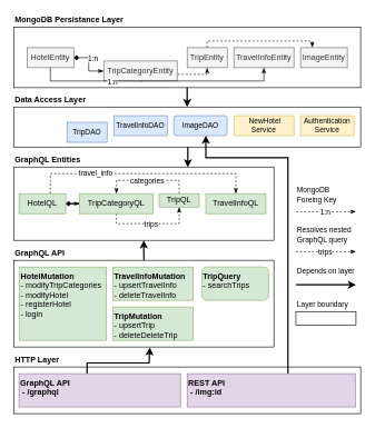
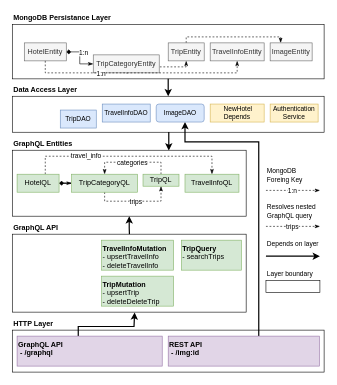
  <mxCell id="0" />
  <mxCell id="1" parent="0" />
  <mxCell id="2" value="" style="rounded=0;whiteSpace=wrap;html=1;" parent="1" vertex="1"><mxGeometry x="20" y="160" width="520" height="60" as="geometry" /></mxCell>
  <mxCell id="3" value="" style="rounded=0;whiteSpace=wrap;html=1;" parent="1" vertex="1"><mxGeometry x="20" y="550" width="520" height="70" as="geometry" /></mxCell>
  <mxCell id="4" style="edgeStyle=orthogonalEdgeStyle;rounded=0;orthogonalLoop=1;jettySize=auto;html=1;fontFamily=Helvetica;fontSize=11;startArrow=classic;startFill=1;endArrow=none;endFill=0;strokeColor=#000000;strokeWidth=2;" parent="1" source="19" edge="1"><mxGeometry relative="1" as="geometry"><mxPoint x="431" y="201" as="sourcePoint" /><mxPoint x="431.034" y="560" as="targetPoint" /><Array as="points"><mxPoint x="308" y="236" /><mxPoint x="431" y="236" /></Array></mxGeometry></mxCell>
  <mxCell id="5" value="" style="rounded=0;whiteSpace=wrap;html=1;" parent="1" vertex="1"><mxGeometry x="20" y="40" width="520" height="91" as="geometry" /></mxCell>
  <mxCell id="6" style="edgeStyle=orthogonalEdgeStyle;rounded=0;orthogonalLoop=1;jettySize=auto;html=1;startArrow=diamond;startFill=1;endArrow=classicThin;endFill=1;" parent="1" source="8" target="13" edge="1"><mxGeometry relative="1" as="geometry" /></mxCell>
  <mxCell id="7" value="1:n" style="edgeLabel;html=1;align=center;verticalAlign=middle;resizable=0;points=[];" parent="6" vertex="1" connectable="0"><mxGeometry x="-0.307" relative="1" as="geometry"><mxPoint x="6" as="offset" /></mxGeometry></mxCell>
  <mxCell id="8" value="HotelEntity" style="rounded=0;whiteSpace=wrap;html=1;fillColor=#f5f5f5;strokeColor=#666666;fontColor=#333333;" parent="1" vertex="1"><mxGeometry x="40" y="71" width="70" height="30" as="geometry" /></mxCell>
  <mxCell id="9" style="edgeStyle=orthogonalEdgeStyle;rounded=0;orthogonalLoop=1;jettySize=auto;html=1;entryX=0.25;entryY=0;entryDx=0;entryDy=0;dashed=1;startArrow=none;startFill=0;endArrow=classicThin;endFill=1;" parent="1" source="10" target="14" edge="1"><mxGeometry relative="1" as="geometry"><Array as="points"><mxPoint x="310" y="61" /><mxPoint x="468" y="61" /></Array></mxGeometry></mxCell>
  <mxCell id="10" value="TripEntity" style="rounded=0;whiteSpace=wrap;html=1;fillColor=#f5f5f5;strokeColor=#666666;fontColor=#333333;" parent="1" vertex="1"><mxGeometry x="280" y="71" width="60" height="30" as="geometry" /></mxCell>
  <mxCell id="11" style="edgeStyle=orthogonalEdgeStyle;rounded=0;orthogonalLoop=1;jettySize=auto;html=1;startArrow=none;startFill=0;endArrow=classicThin;endFill=1;entryX=0.5;entryY=1;entryDx=0;entryDy=0;exitX=0.5;exitY=1;exitDx=0;exitDy=0;dashed=1;" parent="1" source="13" target="10" edge="1"><mxGeometry relative="1" as="geometry"><Array as="points"><mxPoint x="215" y="111" /><mxPoint x="310" y="111" /></Array></mxGeometry></mxCell>
  <mxCell id="12" value="1:n" style="edgeLabel;html=1;align=center;verticalAlign=middle;resizable=0;points=[];" parent="11" vertex="1" connectable="0"><mxGeometry x="-0.145" y="-1" relative="1" as="geometry"><mxPoint as="offset" /></mxGeometry></mxCell>
  <mxCell id="13" value="TripCategoryEntity" style="rounded=0;whiteSpace=wrap;html=1;fillColor=#f5f5f5;strokeColor=#666666;fontColor=#333333;" parent="1" vertex="1"><mxGeometry x="155" y="91" width="110" height="30" as="geometry" /></mxCell>
  <mxCell id="14" value="ImageEntity" style="rounded=0;whiteSpace=wrap;html=1;fillColor=#f5f5f5;strokeColor=#666666;fontColor=#333333;" parent="1" vertex="1"><mxGeometry x="450" y="71" width="70" height="30" as="geometry" /></mxCell>
  <mxCell id="15" value="TravelInfoEntity" style="rounded=0;whiteSpace=wrap;html=1;fillColor=#f5f5f5;strokeColor=#666666;fontColor=#333333;" parent="1" vertex="1"><mxGeometry x="350" y="71" width="90" height="30" as="geometry" /></mxCell>
  <mxCell id="16" value="MongoDB Persistance Layer" style="text;html=1;strokeColor=none;fillColor=none;align=left;verticalAlign=middle;whiteSpace=wrap;rounded=0;fontStyle=1" parent="1" vertex="1"><mxGeometry x="20" y="20" width="190" height="20" as="geometry" /></mxCell>
- <mxCell id="17" style="edgeStyle=orthogonalEdgeStyle;rounded=0;orthogonalLoop=1;jettySize=auto;html=1;startArrow=none;startFill=0;endArrow=classicThin;endFill=1;exitX=0.5;exitY=1;exitDx=0;exitDy=0;dashed=0;" parent="1" source="8" target="15" edge="1"><mxGeometry relative="1" as="geometry"><mxPoint x="225" y="111" as="sourcePoint" /><mxPoint x="320" y="111" as="targetPoint" /><Array as="points"><mxPoint x="75" y="121" /><mxPoint x="395" y="121" /></Array></mxGeometry></mxCell>
+ <mxCell id="17" style="edgeStyle=orthogonalEdgeStyle;rounded=0;orthogonalLoop=1;jettySize=auto;html=1;startArrow=none;startFill=0;endArrow=classicThin;endFill=1;exitX=0.5;exitY=1;exitDx=0;exitDy=0;dashed=1;" parent="1" source="8" target="15" edge="1"><mxGeometry relative="1" as="geometry"><mxPoint x="225" y="111" as="sourcePoint" /><mxPoint x="320" y="111" as="targetPoint" /><Array as="points"><mxPoint x="75" y="121" /><mxPoint x="395" y="121" /></Array></mxGeometry></mxCell>
  <mxCell id="18" value="1:n" style="edgeLabel;html=1;align=center;verticalAlign=middle;resizable=0;points=[];" parent="17" vertex="1" connectable="0"><mxGeometry x="-0.379" relative="1" as="geometry"><mxPoint as="offset" /></mxGeometry></mxCell>
  <mxCell id="19" value="ImageDAO" style="whiteSpace=wrap;html=1;labelBackgroundColor=none;fontSize=11;fillColor=#dae8fc;strokeColor=#6c8ebf;rounded=1;" parent="1" vertex="1"><mxGeometry x="260" y="173" width="80" height="30" as="geometry" /></mxCell>
  <mxCell id="20" value="TripDAO" style="rounded=0;whiteSpace=wrap;html=1;labelBackgroundColor=none;fontSize=11;fillColor=#dae8fc;strokeColor=#6c8ebf;" parent="1" vertex="1"><mxGeometry x="100" y="183" width="60" height="30" as="geometry" /></mxCell>
  <mxCell id="21" value="TravelInfoDAO" style="rounded=0;whiteSpace=wrap;html=1;labelBackgroundColor=none;fontSize=11;fillColor=#dae8fc;strokeColor=#6c8ebf;" parent="1" vertex="1"><mxGeometry x="170" y="173" width="80" height="30" as="geometry" /></mxCell>
  <mxCell id="22" value="Data Access Layer" style="text;html=1;strokeColor=none;fillColor=none;align=left;verticalAlign=middle;whiteSpace=wrap;rounded=0;fontStyle=1" parent="1" vertex="1"><mxGeometry x="20" y="140" width="110" height="20" as="geometry" /></mxCell>
  <mxCell id="23" style="edgeStyle=orthogonalEdgeStyle;rounded=0;orthogonalLoop=1;jettySize=auto;html=1;fontFamily=Helvetica;fontSize=11;startArrow=classic;startFill=1;endArrow=none;endFill=0;strokeColor=#000000;strokeWidth=2;entryX=0.498;entryY=0.995;entryDx=0;entryDy=0;entryPerimeter=0;exitX=0.663;exitY=0.004;exitDx=0;exitDy=0;exitPerimeter=0;" parent="1" edge="1"><mxGeometry relative="1" as="geometry"><mxPoint x="280.96" y="219.7" as="targetPoint" /><mxPoint x="280.57" y="250.44" as="sourcePoint" /><Array as="points"><mxPoint x="281" y="220" /></Array></mxGeometry></mxCell>
  <mxCell id="24" style="edgeStyle=orthogonalEdgeStyle;rounded=0;orthogonalLoop=1;jettySize=auto;html=1;entryX=0.501;entryY=0.009;entryDx=0;entryDy=0;entryPerimeter=0;fontFamily=Helvetica;fontSize=11;startArrow=classic;startFill=1;endArrow=none;endFill=0;strokeColor=#000000;strokeWidth=2;" parent="1" source="25" target="37" edge="1"><mxGeometry relative="1" as="geometry" /></mxCell>
  <mxCell id="25" value="" style="rounded=0;whiteSpace=wrap;html=1;" parent="1" vertex="1"><mxGeometry x="20" y="250" width="390" height="110" as="geometry" /></mxCell>
  <mxCell id="26" style="edgeStyle=orthogonalEdgeStyle;rounded=0;orthogonalLoop=1;jettySize=auto;html=1;startArrow=diamond;startFill=1;endArrow=classicThin;endFill=1;" parent="1" source="29" target="35" edge="1"><mxGeometry relative="1" as="geometry" /></mxCell>
  <mxCell id="27" style="edgeStyle=orthogonalEdgeStyle;rounded=0;orthogonalLoop=1;jettySize=auto;html=1;entryX=0.5;entryY=0;entryDx=0;entryDy=0;dashed=1;fontSize=11;startArrow=none;startFill=0;endArrow=classicThin;endFill=1;strokeColor=#000000;strokeWidth=1;" parent="1" source="29" target="36" edge="1"><mxGeometry relative="1" as="geometry"><Array as="points"><mxPoint x="75" y="260" /><mxPoint x="353" y="260" /></Array></mxGeometry></mxCell>
  <mxCell id="28" value="travel_info" style="edgeLabel;html=1;align=center;verticalAlign=middle;resizable=0;points=[];fontSize=11;" parent="27" vertex="1" connectable="0"><mxGeometry x="-0.6" y="1" relative="1" as="geometry"><mxPoint x="29" as="offset" /></mxGeometry></mxCell>
  <mxCell id="29" value="HotelQL" style="rounded=0;whiteSpace=wrap;html=1;fillColor=#d5e8d4;strokeColor=#82b366;" parent="1" vertex="1"><mxGeometry x="28" y="290" width="70" height="30" as="geometry" /></mxCell>
  <mxCell id="30" style="edgeStyle=orthogonalEdgeStyle;rounded=0;orthogonalLoop=1;jettySize=auto;html=1;entryX=0.5;entryY=0;entryDx=0;entryDy=0;fontSize=11;startArrow=none;startFill=0;endArrow=classicThin;endFill=1;strokeColor=#000000;strokeWidth=1;dashed=1;" parent="1" source="32" target="35" edge="1"><mxGeometry relative="1" as="geometry"><Array as="points"><mxPoint x="268" y="270" /><mxPoint x="174" y="270" /></Array></mxGeometry></mxCell>
  <mxCell id="31" value="categories" style="edgeLabel;html=1;align=center;verticalAlign=middle;resizable=0;points=[];fontSize=11;" parent="30" vertex="1" connectable="0"><mxGeometry x="0.135" relative="1" as="geometry"><mxPoint x="7" as="offset" /></mxGeometry></mxCell>
  <mxCell id="32" value="TripQL" style="rounded=0;whiteSpace=wrap;html=1;fillColor=#d5e8d4;strokeColor=#82b366;" parent="1" vertex="1"><mxGeometry x="238" y="290" width="60" height="20" as="geometry" /></mxCell>
  <mxCell id="33" style="edgeStyle=orthogonalEdgeStyle;rounded=0;orthogonalLoop=1;jettySize=auto;html=1;startArrow=none;startFill=0;endArrow=classicThin;endFill=1;entryX=0.5;entryY=1;entryDx=0;entryDy=0;exitX=0.5;exitY=1;exitDx=0;exitDy=0;dashed=1;" parent="1" source="35" target="32" edge="1"><mxGeometry relative="1" as="geometry"><Array as="points"><mxPoint x="174" y="335" /><mxPoint x="268" y="335" /></Array></mxGeometry></mxCell>
  <mxCell id="34" value="trips" style="edgeLabel;html=1;align=center;verticalAlign=middle;resizable=0;points=[];fontSize=11;" parent="33" vertex="1" connectable="0"><mxGeometry x="-0.182" relative="1" as="geometry"><mxPoint x="11" as="offset" /></mxGeometry></mxCell>
  <mxCell id="35" value="TripCategoryQL" style="rounded=0;whiteSpace=wrap;html=1;fillColor=#d5e8d4;strokeColor=#82b366;" parent="1" vertex="1"><mxGeometry x="119" y="290" width="110" height="30" as="geometry" /></mxCell>
  <mxCell id="36" value="TravelInfoQL" style="rounded=0;whiteSpace=wrap;html=1;fillColor=#d5e8d4;strokeColor=#82b366;" parent="1" vertex="1"><mxGeometry x="308" y="290" width="90" height="30" as="geometry" /></mxCell>
  <mxCell id="37" value="" style="rounded=0;whiteSpace=wrap;html=1;" parent="1" vertex="1"><mxGeometry x="20" y="390" width="390" height="130" as="geometry" /></mxCell>
- <mxCell id="38" value="&lt;b&gt;HotelMutation&lt;/b&gt;&lt;br&gt;&lt;div&gt;&lt;span&gt;- modifyTripCategories&lt;/span&gt;&lt;/div&gt;&lt;div&gt;&lt;span&gt;- modifyHotel&lt;/span&gt;&lt;/div&gt;&lt;div&gt;&lt;span&gt;- registerHotel&lt;/span&gt;&lt;/div&gt;&lt;div&gt;&lt;span&gt;- login&lt;/span&gt;&lt;/div&gt;" style="rounded=0;whiteSpace=wrap;html=1;fillColor=#d5e8d4;strokeColor=#82b366;align=left;verticalAlign=top;" parent="1" vertex="1"><mxGeometry x="29" y="400" width="130" height="110" as="geometry" /></mxCell>
  <mxCell id="39" value="&lt;b&gt;TravelInfoMutation&lt;br&gt;&lt;/b&gt;- upsertTravelInfo&lt;br&gt;- deleteTravelInfo" style="rounded=0;whiteSpace=wrap;html=1;fillColor=#d5e8d4;strokeColor=#82b366;align=left;verticalAlign=top;" parent="1" vertex="1"><mxGeometry x="169" y="400" width="120" height="50" as="geometry" /></mxCell>
  <mxCell id="40" value="&lt;b&gt;TripMutation&lt;br&gt;&lt;/b&gt;- upsertTrip&lt;br&gt;- deleteDeleteTrip" style="rounded=0;whiteSpace=wrap;html=1;fillColor=#d5e8d4;strokeColor=#82b366;align=left;verticalAlign=top;" parent="1" vertex="1"><mxGeometry x="169" y="460" width="120" height="50" as="geometry" /></mxCell>
- <mxCell id="41" value="&lt;b&gt;TripQuery&lt;br&gt;&lt;/b&gt;- searchTrips" style="whiteSpace=wrap;html=1;fillColor=#d5e8d4;strokeColor=#82b366;align=left;verticalAlign=top;rounded=1;" parent="1" vertex="1"><mxGeometry x="302" y="400" width="100" height="50" as="geometry" /></mxCell>
+ <mxCell id="41" value="&lt;b&gt;TripQuery&lt;br&gt;&lt;/b&gt;- searchTrips" style="rounded=0;whiteSpace=wrap;html=1;fillColor=#d5e8d4;strokeColor=#82b366;align=left;verticalAlign=top;" parent="1" vertex="1"><mxGeometry x="302" y="400" width="100" height="50" as="geometry" /></mxCell>
  <mxCell id="42" style="edgeStyle=orthogonalEdgeStyle;rounded=0;orthogonalLoop=1;jettySize=auto;html=1;entryX=0.523;entryY=1.004;entryDx=0;entryDy=0;fontFamily=Helvetica;fontSize=11;startArrow=none;startFill=0;endArrow=classic;endFill=1;strokeColor=#000000;strokeWidth=2;entryPerimeter=0;" parent="1" source="47" target="37" edge="1"><mxGeometry relative="1" as="geometry"><Array as="points"><mxPoint x="130" y="544" /><mxPoint x="223" y="544" /></Array></mxGeometry></mxCell>
  <mxCell id="43" value="&lt;b&gt;REST API&lt;br&gt;&amp;nbsp;- /img:id&lt;br&gt;&lt;/b&gt;" style="rounded=0;whiteSpace=wrap;html=1;fillColor=#e1d5e7;strokeColor=#9673a6;align=left;verticalAlign=top;" parent="1" vertex="1"><mxGeometry x="280" y="560" width="252" height="50" as="geometry" /></mxCell>
  <mxCell id="44" style="edgeStyle=orthogonalEdgeStyle;rounded=0;orthogonalLoop=1;jettySize=auto;html=1;fontFamily=Helvetica;fontSize=11;startArrow=classic;startFill=1;endArrow=none;endFill=0;strokeColor=#000000;strokeWidth=2;exitX=0.5;exitY=0;exitDx=0;exitDy=0;entryX=0.5;entryY=1;entryDx=0;entryDy=0;" parent="1" source="2" target="5" edge="1"><mxGeometry relative="1" as="geometry"><mxPoint x="280" y="122.55" as="targetPoint" /><mxPoint x="279.43" y="160" as="sourcePoint" /></mxGeometry></mxCell>
  <mxCell id="45" value="GraphQL Entities" style="text;html=1;strokeColor=none;fillColor=none;align=left;verticalAlign=middle;whiteSpace=wrap;rounded=0;fontStyle=1" parent="1" vertex="1"><mxGeometry x="20" y="230" width="120" height="20" as="geometry" /></mxCell>
  <mxCell id="46" value="GraphQL API" style="text;html=1;strokeColor=none;fillColor=none;align=left;verticalAlign=middle;whiteSpace=wrap;rounded=0;fontStyle=1" parent="1" vertex="1"><mxGeometry x="20" y="370" width="100" height="20" as="geometry" /></mxCell>
  <mxCell id="47" value="&lt;b&gt;GraphQL API&lt;br&gt;&amp;nbsp;- /graphql&lt;br&gt;&lt;/b&gt;" style="rounded=0;whiteSpace=wrap;html=1;fillColor=#e1d5e7;strokeColor=#9673a6;align=left;verticalAlign=top;" parent="1" vertex="1"><mxGeometry x="28" y="560" width="242" height="50" as="geometry" /></mxCell>
  <mxCell id="48" value="HTTP Layer" style="text;html=1;strokeColor=none;fillColor=none;align=left;verticalAlign=middle;whiteSpace=wrap;rounded=0;fontStyle=1" parent="1" vertex="1"><mxGeometry x="20" y="530" width="100" height="20" as="geometry" /></mxCell>
  <mxCell id="49" style="edgeStyle=orthogonalEdgeStyle;rounded=0;orthogonalLoop=1;jettySize=auto;html=1;fontFamily=Helvetica;fontSize=11;startArrow=classic;startFill=1;endArrow=none;endFill=0;strokeColor=#000000;strokeWidth=2;entryX=0.498;entryY=0.995;entryDx=0;entryDy=0;entryPerimeter=0;" parent="1" edge="1"><mxGeometry relative="1" as="geometry"><mxPoint x="443" y="426.68" as="targetPoint" /><mxPoint x="533" y="426.67" as="sourcePoint" /><Array as="points"><mxPoint x="443.04" y="426.98" /></Array></mxGeometry></mxCell>
  <mxCell id="50" value="Depends on layer" style="text;html=1;strokeColor=none;fillColor=none;align=left;verticalAlign=middle;whiteSpace=wrap;rounded=0;labelBackgroundColor=none;fontFamily=Helvetica;fontSize=11;" parent="1" vertex="1"><mxGeometry x="443" y="396.67" width="90" height="20" as="geometry" /></mxCell>
  <mxCell id="51" value="Resolves nested GraphQL query" style="text;html=1;strokeColor=none;fillColor=none;align=left;verticalAlign=middle;whiteSpace=wrap;rounded=0;labelBackgroundColor=none;fontFamily=Helvetica;fontSize=11;" parent="1" vertex="1"><mxGeometry x="443" y="337" width="90" height="30" as="geometry" /></mxCell>
  <mxCell id="52" style="edgeStyle=orthogonalEdgeStyle;rounded=0;orthogonalLoop=1;jettySize=auto;html=1;startArrow=none;startFill=0;endArrow=classicThin;endFill=1;dashed=1;" parent="1" edge="1"><mxGeometry relative="1" as="geometry"><Array as="points"><mxPoint x="465" y="377" /><mxPoint x="465" y="377" /></Array><mxPoint x="443" y="377" as="sourcePoint" /><mxPoint x="533" y="377" as="targetPoint" /></mxGeometry></mxCell>
  <mxCell id="53" value="trips" style="edgeLabel;html=1;align=center;verticalAlign=middle;resizable=0;points=[];fontSize=11;" parent="52" vertex="1" connectable="0"><mxGeometry x="-0.182" relative="1" as="geometry"><mxPoint x="6" as="offset" /></mxGeometry></mxCell>
  <mxCell id="54" value="MongoDB Foreing Key" style="text;html=1;strokeColor=none;fillColor=none;align=left;verticalAlign=middle;whiteSpace=wrap;rounded=0;labelBackgroundColor=none;fontFamily=Helvetica;fontSize=11;" parent="1" vertex="1"><mxGeometry x="443" y="277" width="90" height="30" as="geometry" /></mxCell>
  <mxCell id="55" style="edgeStyle=orthogonalEdgeStyle;rounded=0;orthogonalLoop=1;jettySize=auto;html=1;startArrow=none;startFill=0;endArrow=classicThin;endFill=1;dashed=1;" parent="1" edge="1"><mxGeometry relative="1" as="geometry"><Array as="points"><mxPoint x="453" y="317" /><mxPoint x="453" y="317" /></Array><mxPoint x="443" y="317" as="sourcePoint" /><mxPoint x="533" y="317" as="targetPoint" /></mxGeometry></mxCell>
  <mxCell id="56" value="1:n" style="edgeLabel;html=1;align=center;verticalAlign=middle;resizable=0;points=[];fontSize=11;" parent="55" vertex="1" connectable="0"><mxGeometry x="-0.182" relative="1" as="geometry"><mxPoint x="6" as="offset" /></mxGeometry></mxCell>
  <mxCell id="57" value="Layer boundary" style="text;html=1;strokeColor=none;fillColor=none;align=left;verticalAlign=middle;whiteSpace=wrap;rounded=0;labelBackgroundColor=none;fontFamily=Helvetica;fontSize=11;" parent="1" vertex="1"><mxGeometry x="443" y="447" width="90" height="20" as="geometry" /></mxCell>
  <mxCell id="58" value="" style="rounded=0;whiteSpace=wrap;html=1;" parent="1" vertex="1"><mxGeometry x="443" y="467" width="90" height="20" as="geometry" /></mxCell>
- <mxCell id="59" value="&amp;nbsp;NewHotel&lt;br&gt;Service" style="rounded=0;whiteSpace=wrap;html=1;labelBackgroundColor=none;fontSize=11;fillColor=#fff2cc;strokeColor=#d6b656;" parent="1" vertex="1"><mxGeometry x="350" y="173" width="90" height="30" as="geometry" /></mxCell>
+ <mxCell id="59" value="&amp;nbsp;NewHotel&lt;br&gt;Depends" style="rounded=0;whiteSpace=wrap;html=1;labelBackgroundColor=none;fontSize=11;fillColor=#fff2cc;strokeColor=#d6b656;" parent="1" vertex="1"><mxGeometry x="350" y="173" width="90" height="30" as="geometry" /></mxCell>
  <mxCell id="60" value="Authentication&lt;br&gt;Service" style="rounded=0;whiteSpace=wrap;html=1;labelBackgroundColor=none;fontSize=11;fillColor=#fff2cc;strokeColor=#d6b656;" parent="1" vertex="1"><mxGeometry x="450" y="173" width="80" height="30" as="geometry" /></mxCell>
